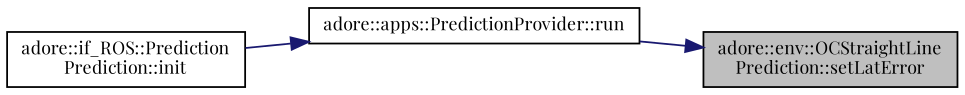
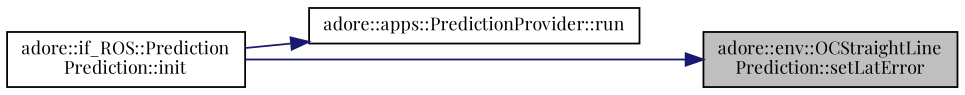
  digraph {
    fontname="Playfair Display"
    rankdir=RL
    node [color=black fillcolor=white fontname="Playfair Display" fontsize=10 shape=record style=filled]
    edge [color=midnightblue dir=back fontname="Playfair Display" fontsize=10 labelfontname=Helvetica labelfontsize=10 style=solid]
    n1 [fillcolor=grey75 fontcolor=black height=0.2 label="adore::env::OCStraightLine\lPrediction::setLatError" width=0.4]
    n2 [height=0.2 label="adore::apps::PredictionProvider::run" width=0.4]
    n3 [height=0.2 label="adore::if_ROS::Prediction\lPrediction::init" width=0.4]
-   n1 -> n2
+   n1 -> n3
    n2 -> n3
  }
